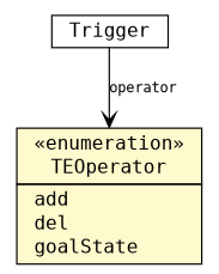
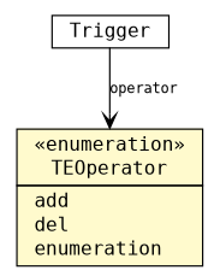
  digraph {
    nodesep=0.25
    ranksep=0.5
    fontname="DejaVu Sans Mono"
    node [fontcolor=black fontname="DejaVu Sans Mono" fontsize=14.0 shape=plaintext]
    n1 [label=<<table title="jason.asSyntax.Trigger" border="0" cellborder="1" cellspacing="0" cellpadding="2" port="p" href="./Trigger.html"> 		<tr><td><table border="0" cellspacing="0" cellpadding="1"> <tr><td align="center" balign="center"> Trigger </td></tr> 		</table></td></tr> 		</table>>]
-   n2 [label=<<table title="jason.asSyntax.Trigger.TEOperator" border="0" cellborder="1" cellspacing="0" cellpadding="2" port="p" bgcolor="lemonChiffon" href="./Trigger.TEOperator.html"> 		<tr><td><table border="0" cellspacing="0" cellpadding="1"> <tr><td align="center" balign="center"> &#171;enumeration&#187; </td></tr> <tr><td align="center" balign="center"> TEOperator </td></tr> 		</table></td></tr> 		<tr><td><table border="0" cellspacing="0" cellpadding="1"> <tr><td align="left" balign="left"> add </td></tr> <tr><td align="left" balign="left"> del </td></tr> <tr><td align="left" balign="left"> goalState </td></tr> 		</table></td></tr> 		</table>>]
+   n2 [label=<<table title="jason.asSyntax.Trigger.TEOperator" border="0" cellborder="1" cellspacing="0" cellpadding="2" port="p" bgcolor="lemonChiffon" href="./Trigger.TEOperator.html"> 		<tr><td><table border="0" cellspacing="0" cellpadding="1"> <tr><td align="center" balign="center"> &#171;enumeration&#187; </td></tr> <tr><td align="center" balign="center"> TEOperator </td></tr> 		</table></td></tr> 		<tr><td><table border="0" cellspacing="0" cellpadding="1"> <tr><td align="left" balign="left"> add </td></tr> <tr><td align="left" balign="left"> del </td></tr> <tr><td align="left" balign="left"> enumeration </td></tr> 		</table></td></tr> 		</table>>]
    n1 -> n2 [arrowhead=open color=black fontcolor=black fontname="DejaVu Sans Mono" fontsize=10.0 headport=p label=operator labelfontname=Helvetica labelfontsize=10 tailport=p]
  }
